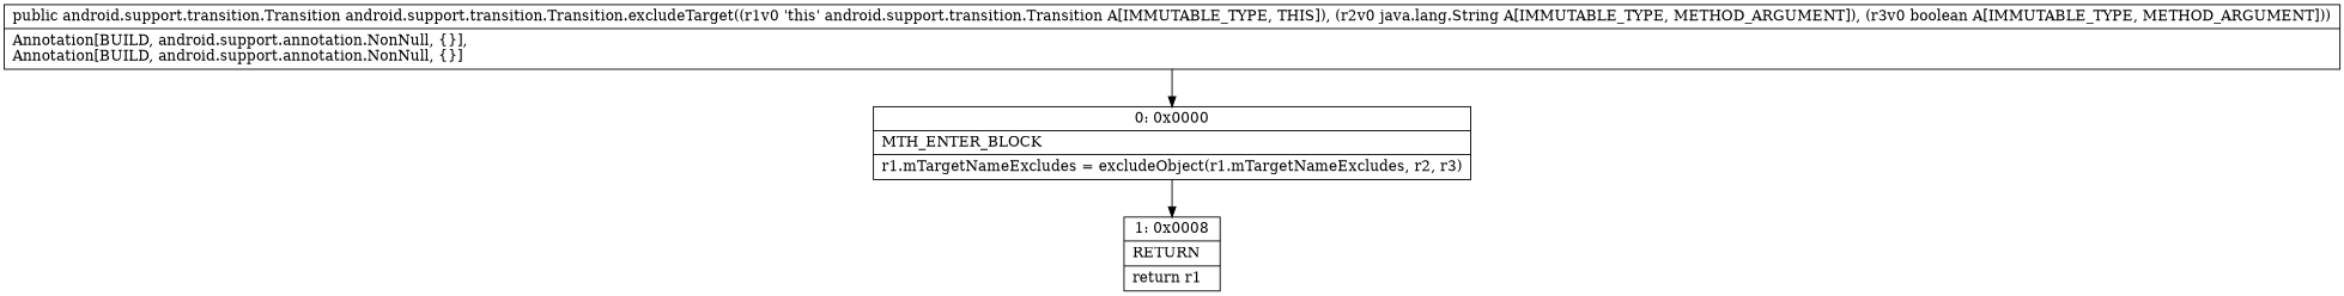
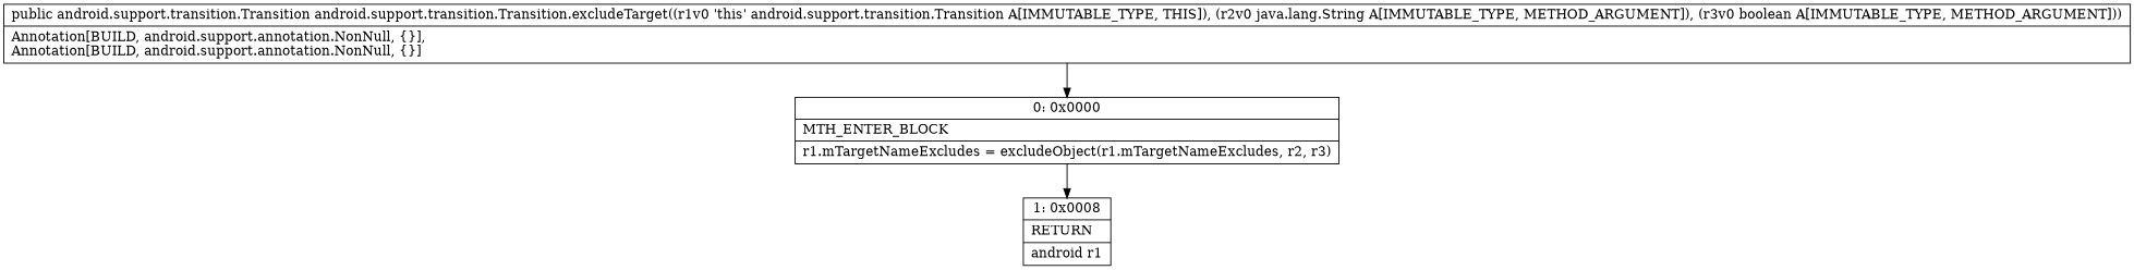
  digraph {
    node [shape=record]
    n1 [label="{0\:\ 0x0000|MTH_ENTER_BLOCK\l|r1.mTargetNameExcludes = excludeObject(r1.mTargetNameExcludes, r2, r3)\l}"]
-   n2 [label="{1\:\ 0x0008|RETURN\l|return r1\l}"]
+   n2 [label="{1\:\ 0x0008|RETURN\l|android r1\l}"]
    n3 [label="{public android.support.transition.Transition android.support.transition.Transition.excludeTarget((r1v0 'this' android.support.transition.Transition A[IMMUTABLE_TYPE, THIS]), (r2v0 java.lang.String A[IMMUTABLE_TYPE, METHOD_ARGUMENT]), (r3v0 boolean A[IMMUTABLE_TYPE, METHOD_ARGUMENT]))  | Annotation[BUILD, android.support.annotation.NonNull, \{\}], \lAnnotation[BUILD, android.support.annotation.NonNull, \{\}]\l}"]
    n1 -> n2
    n3 -> n1
  }
